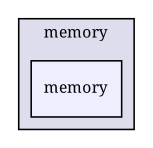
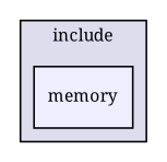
  digraph {
    compound=true
    fontname="Noto Serif"
    n1 [fillcolor="#eeeeff" fontname="Noto Serif" fontsize=10 label=memory pencolor=black shape=box style=filled]
    subgraph cluster_1 {
      bgcolor="#ddddee"
      fontsize=10
-     label=memory
+     label=include
      pencolor=black
      n1
    }
  }
